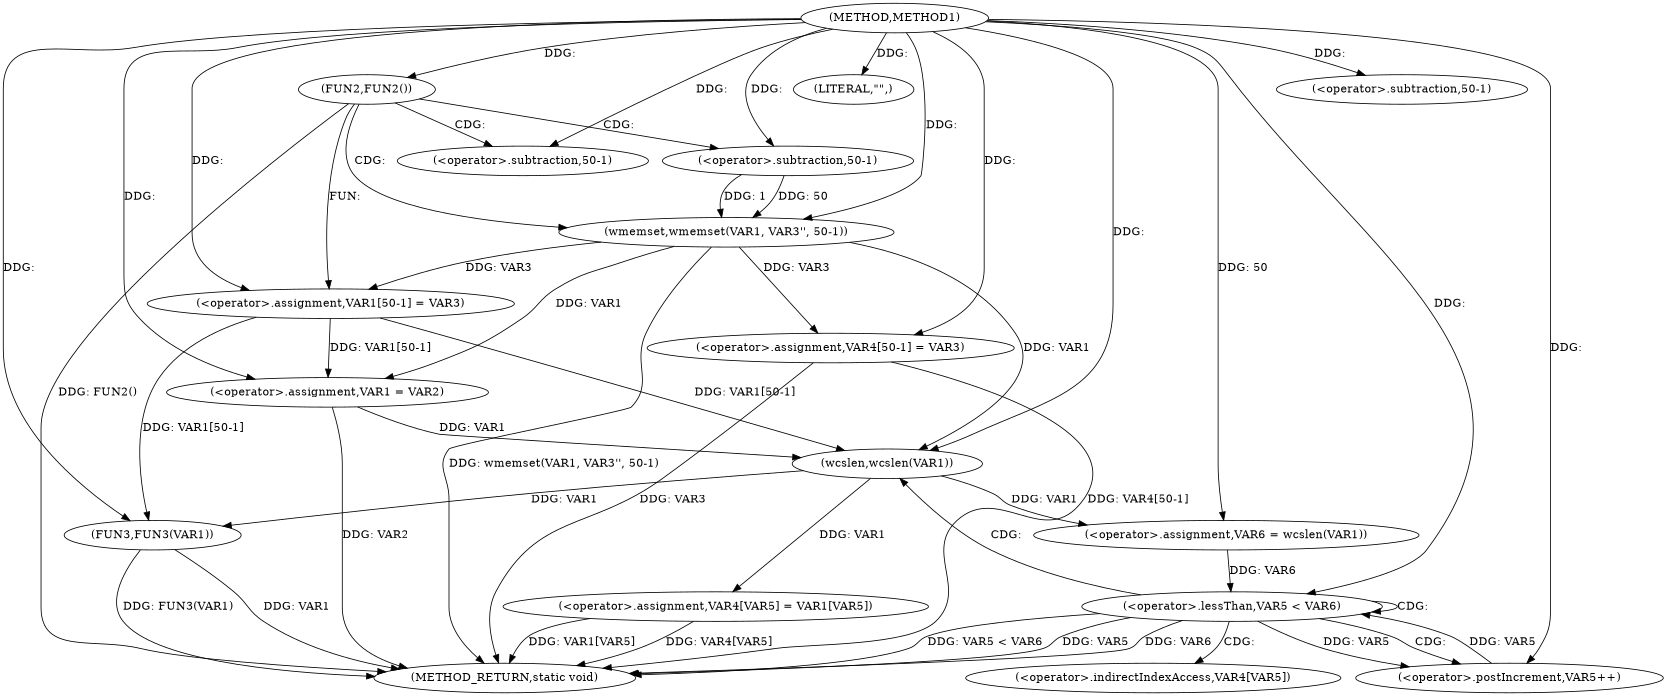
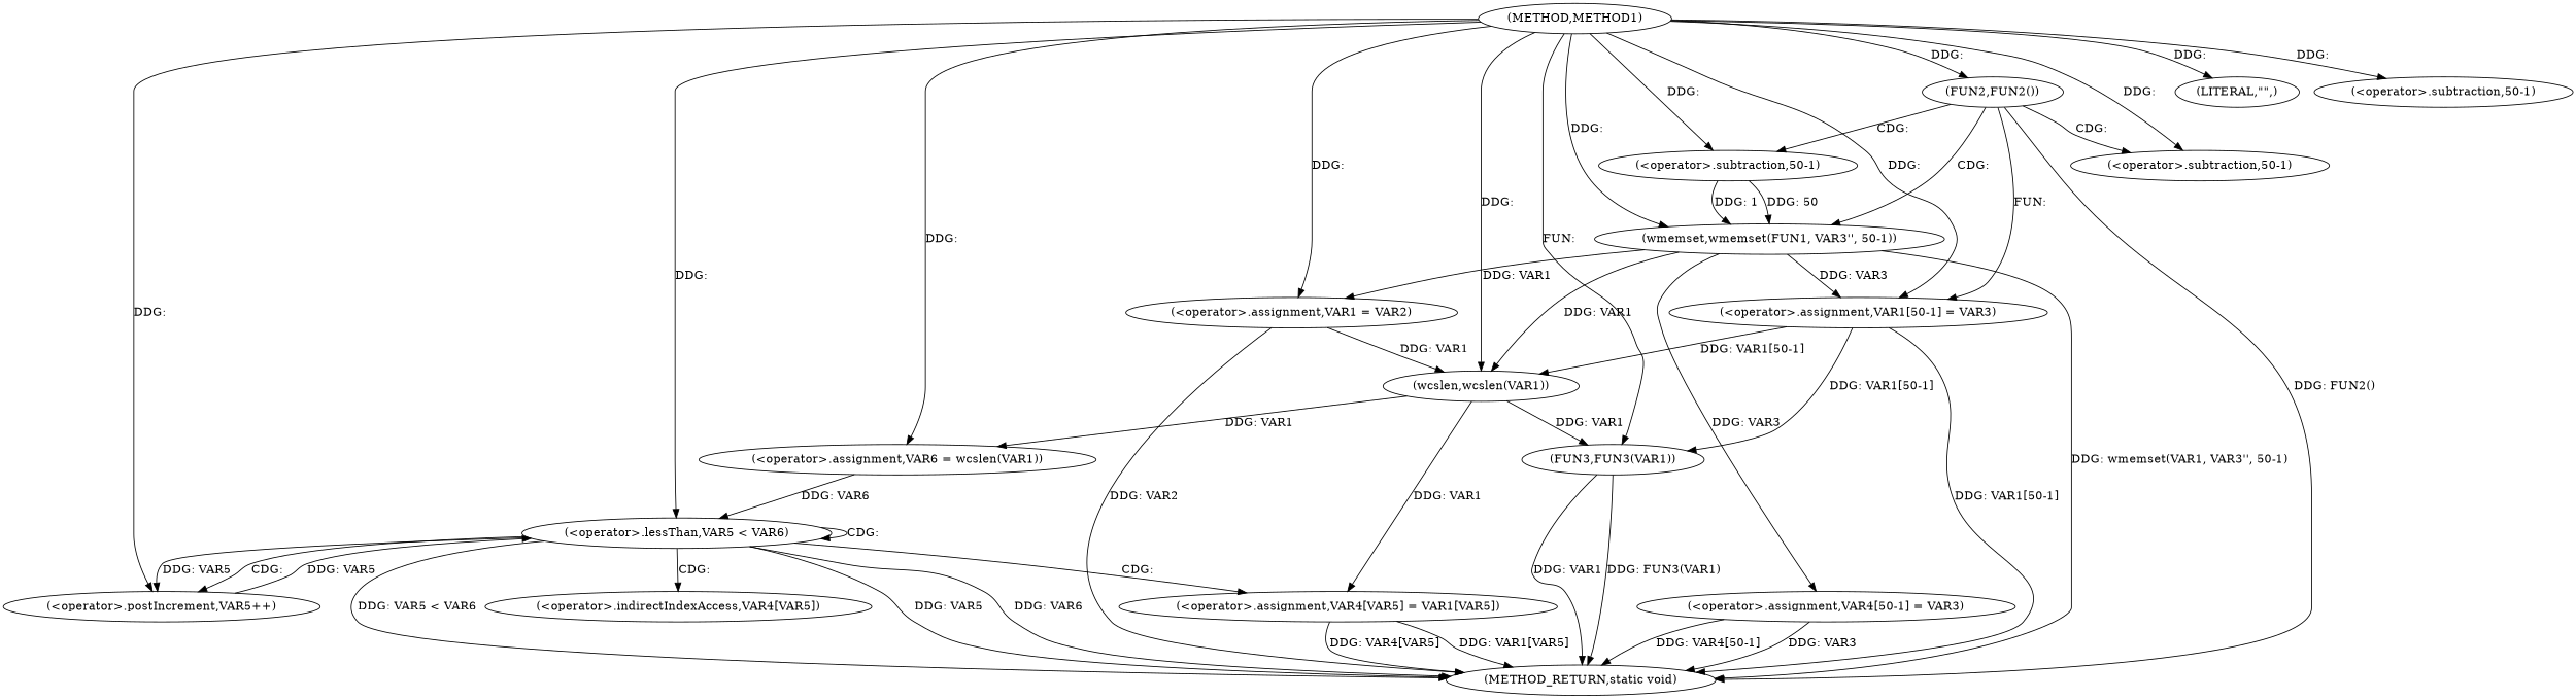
  digraph {
    n1 [label="(METHOD,METHOD1)"]
    n2 [label="(<operator>.assignment,VAR1 = VAR2)"]
    n3 [label="(FUN2,FUN2())"]
-   n4 [label="(wmemset,wmemset(VAR1, VAR3'', 50-1))"]
+   n4 [label="(wmemset,wmemset(FUN1, VAR3'', 50-1))"]
    n5 [label="(<operator>.subtraction,50-1)"]
    n6 [label="(<operator>.assignment,VAR1[50-1] = VAR3)"]
    n7 [label="(<operator>.subtraction,50-1)"]
    n8 [label="(LITERAL,\"\",)"]
    n9 [label="(<operator>.assignment,VAR6 = wcslen(VAR1))"]
    n10 [label="(wcslen,wcslen(VAR1))"]
    n11 [label="(<operator>.lessThan,VAR5 < VAR6)"]
    n12 [label="(<operator>.postIncrement,VAR5++)"]
    n13 [label="(<operator>.assignment,VAR4[50-1] = VAR3)"]
    n14 [label="(<operator>.subtraction,50-1)"]
    n15 [label="(FUN3,FUN3(VAR1))"]
    n16 [label="(METHOD_RETURN,static void)"]
    n17 [label="(<operator>.assignment,VAR4[VAR5] = VAR1[VAR5])"]
    n18 [label="(<operator>.indirectIndexAccess,VAR4[VAR5])"]
    n1 -> n2 [label="DDG: "]
    n1 -> n3 [label="DDG: "]
    n1 -> n4 [label="DDG: "]
    n1 -> n5 [label="DDG: "]
    n1 -> n6 [label="DDG: "]
    n1 -> n7 [label="DDG: "]
    n1 -> n8 [label="DDG: "]
-   n1 -> n9 [label="DDG: 50"]
+   n1 -> n9 [label="DDG: "]
    n1 -> n10 [label="DDG: "]
    n1 -> n11 [label="DDG: "]
    n1 -> n12 [label="DDG: "]
-   n1 -> n13 [label="DDG: "]
    n1 -> n14 [label="DDG: "]
-   n1 -> n15 [label="DDG: "]
+   n1 -> n15 [label="FUN: "]
    n2 -> n10 [label="DDG: VAR1"]
    n2 -> n16 [label="DDG: VAR2"]
    n3 -> n4 [label="CDG: "]
    n3 -> n5 [label="CDG: "]
    n3 -> n6 [label="FUN: "]
    n3 -> n7 [label="CDG: "]
    n3 -> n16 [label="DDG: FUN2()"]
    n4 -> n2 [label="DDG: VAR1"]
    n4 -> n6 [label="DDG: VAR3"]
    n4 -> n10 [label="DDG: VAR1"]
    n4 -> n13 [label="DDG: VAR3"]
    n4 -> n16 [label="DDG: wmemset(VAR1, VAR3'', 50-1)"]
    n5 -> n4 [label="DDG: 50"]
    n5 -> n4 [label="DDG: 1"]
    n6 -> n10 [label="DDG: VAR1[50-1]"]
    n6 -> n15 [label="DDG: VAR1[50-1]"]
-   n6 -> n2 [label="DDG: VAR1[50-1]"]
+   n6 -> n16 [label="DDG: VAR1[50-1]"]
    n9 -> n11 [label="DDG: VAR6"]
    n10 -> n9 [label="DDG: VAR1"]
    n10 -> n15 [label="DDG: VAR1"]
    n10 -> n17 [label="DDG: VAR1"]
    n11 -> n11 [label="CDG: "]
    n11 -> n12 [label="DDG: VAR5"]
    n11 -> n12 [label="CDG: "]
    n11 -> n16 [label="DDG: VAR5 < VAR6"]
    n11 -> n16 [label="DDG: VAR5"]
    n11 -> n16 [label="DDG: VAR6"]
-   n11 -> n10 [label="CDG: "]
+   n11 -> n17 [label="CDG: "]
    n11 -> n18 [label="CDG: "]
    n12 -> n11 [label="DDG: VAR5"]
    n13 -> n16 [label="DDG: VAR3"]
    n13 -> n16 [label="DDG: VAR4[50-1]"]
    n15 -> n16 [label="DDG: FUN3(VAR1)"]
    n15 -> n16 [label="DDG: VAR1"]
    n17 -> n16 [label="DDG: VAR4[VAR5]"]
    n17 -> n16 [label="DDG: VAR1[VAR5]"]
  }
